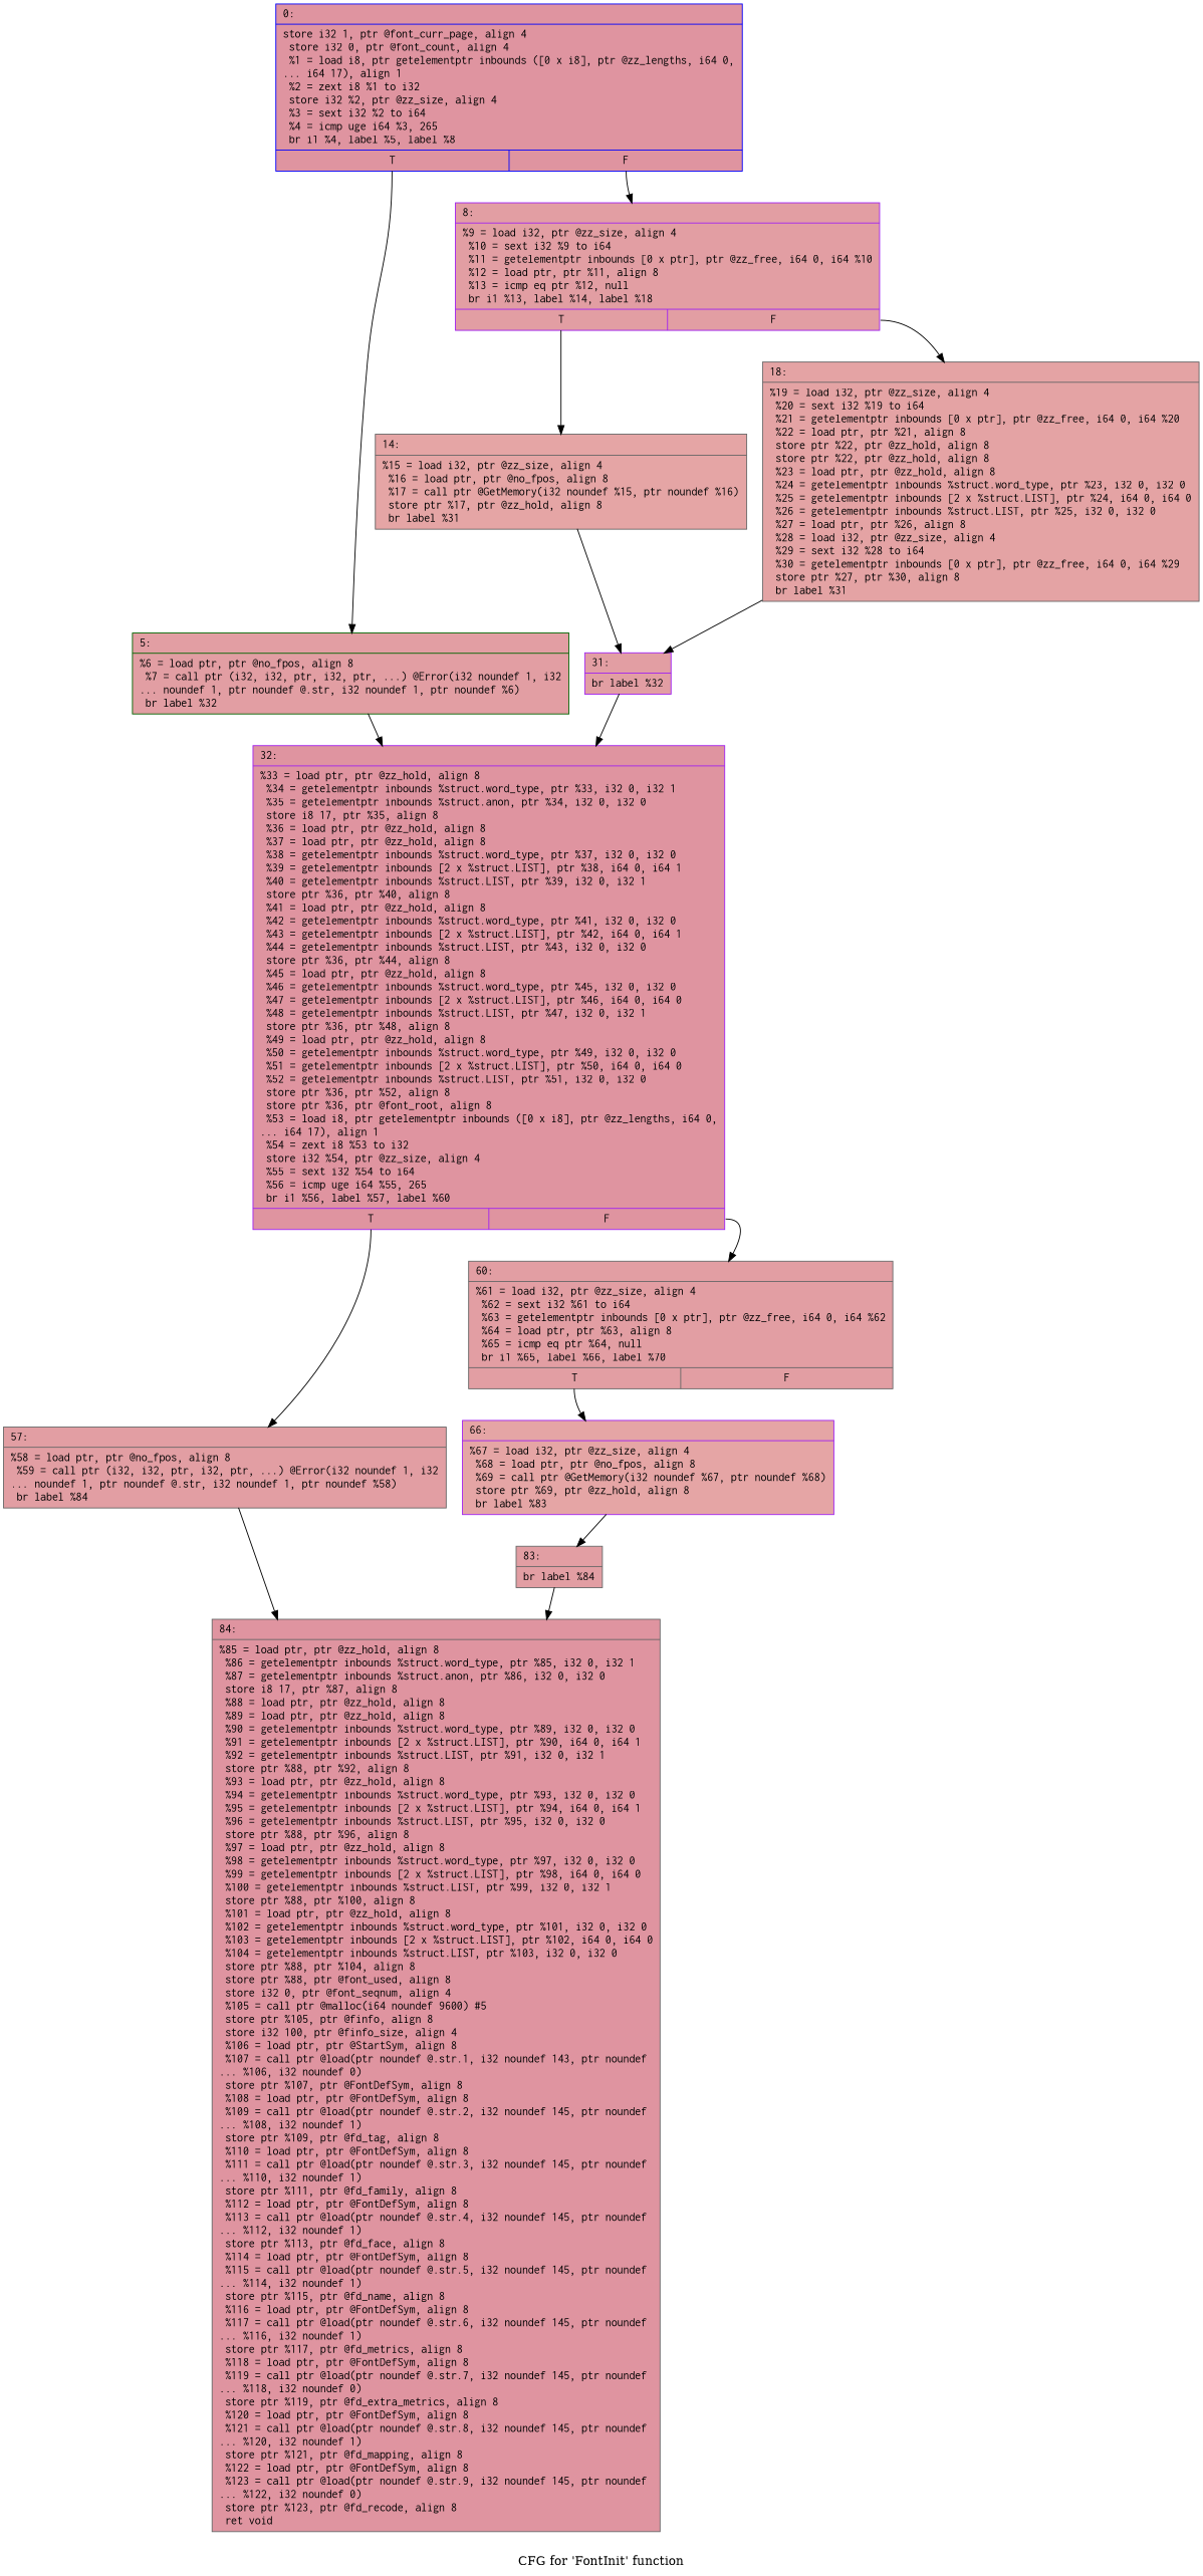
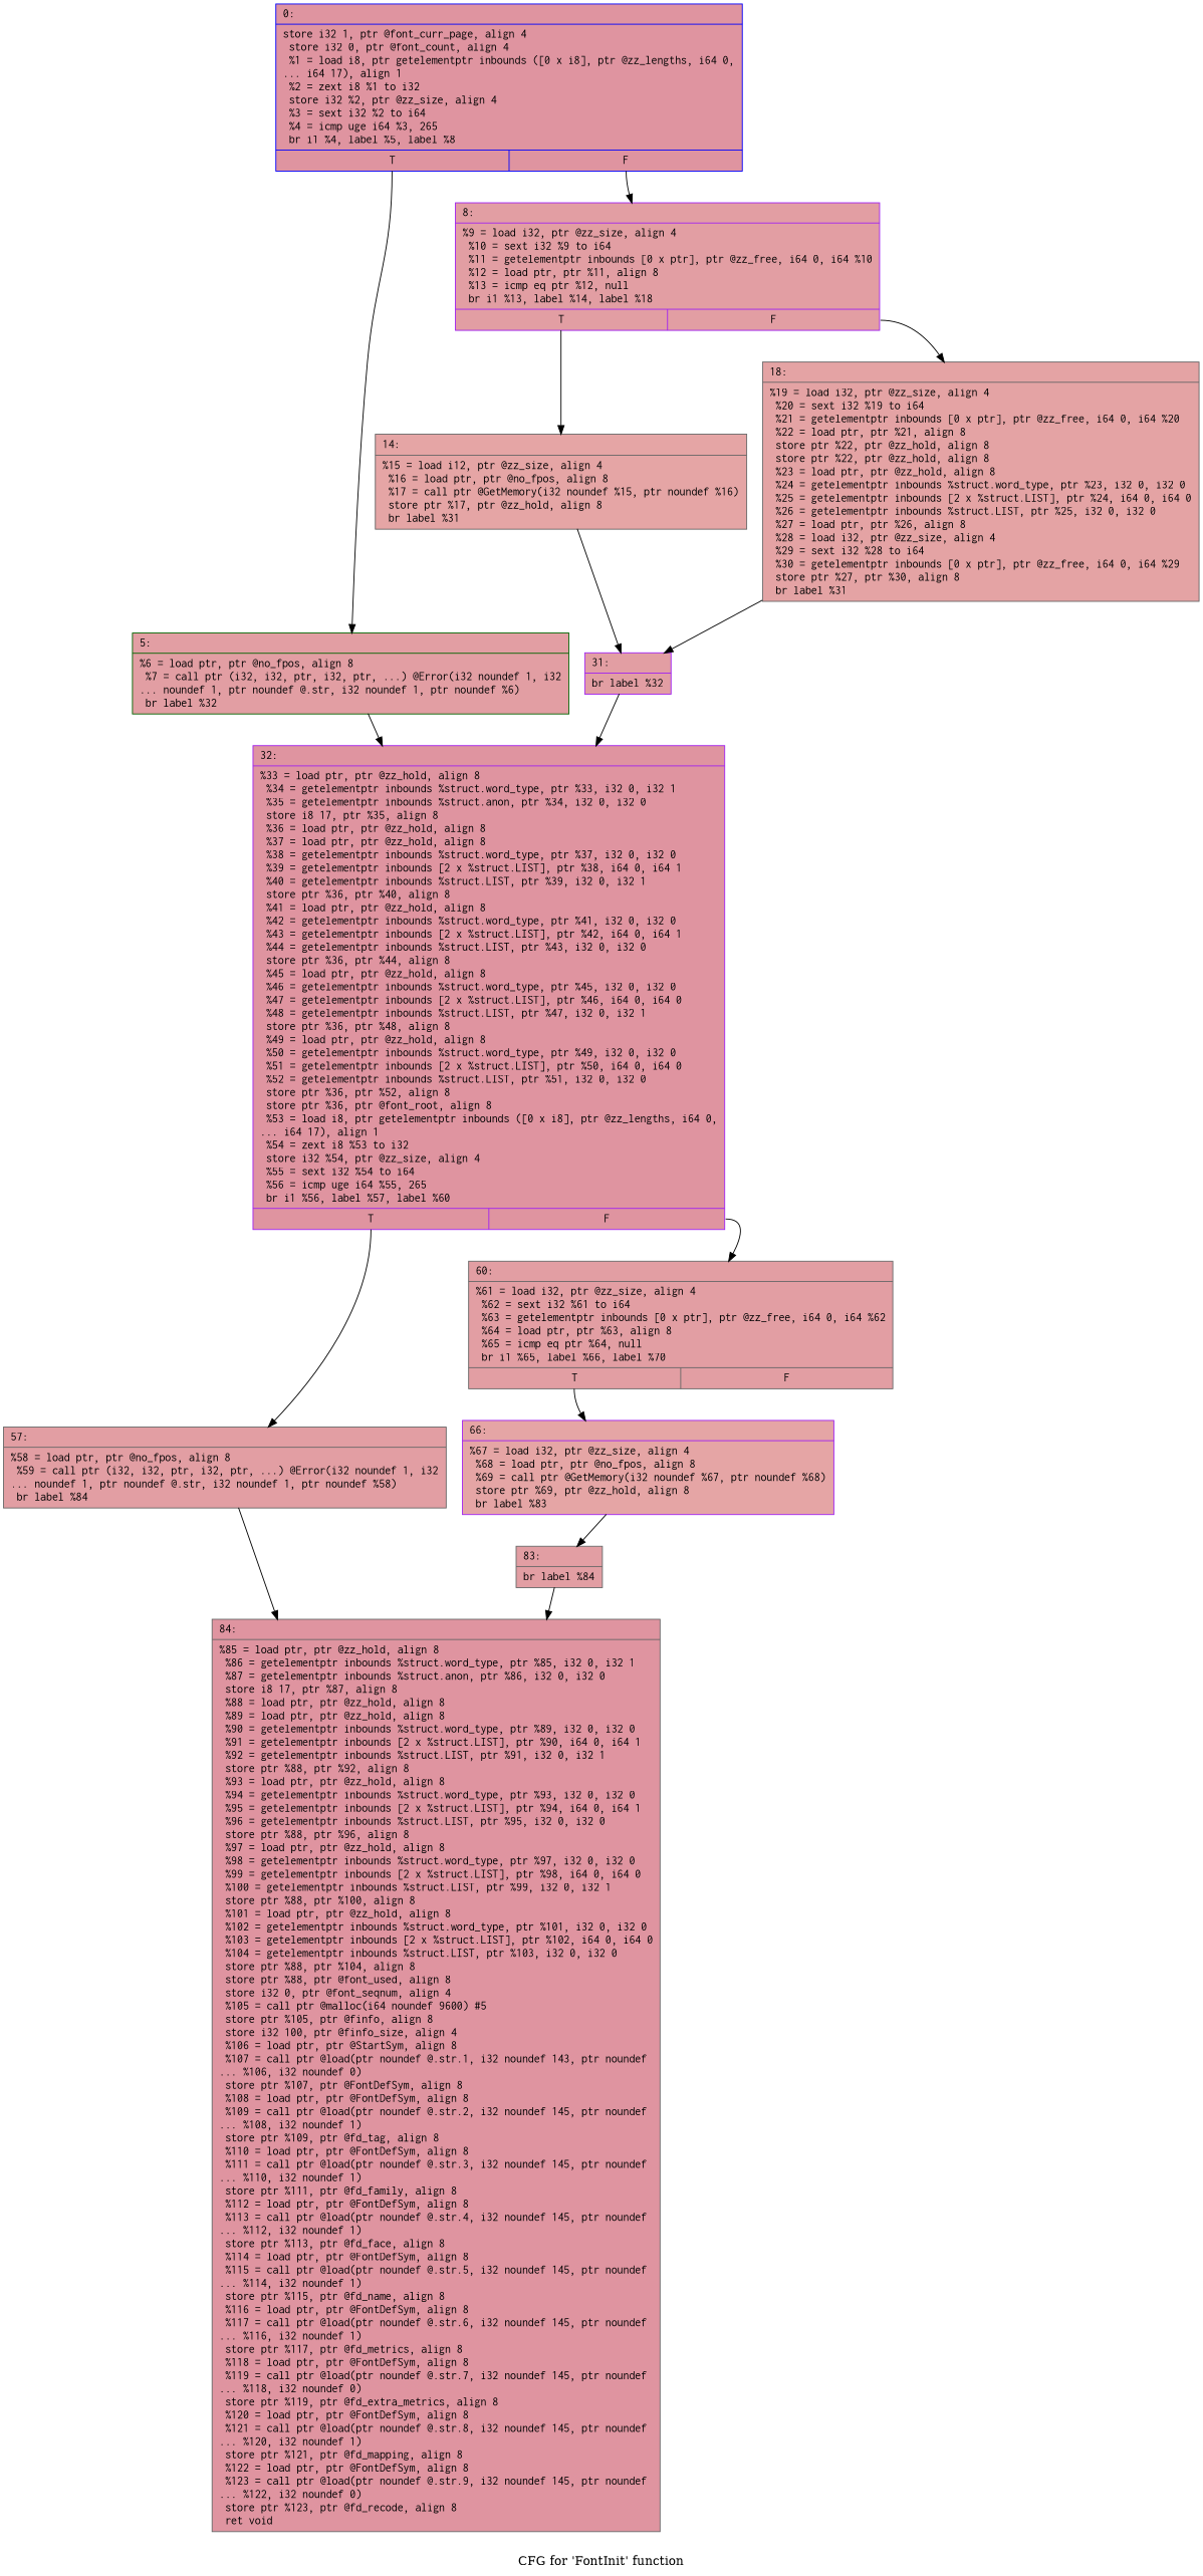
  digraph {
    label="CFG for 'FontInit' function"
    node [color=gray40 fillcolor="#be242e70" fontname=Courier shape=record style=filled]
    n1 [color=blue fillcolor="#b70d2870" label="{0:\l|  store i32 1, ptr @font_curr_page, align 4\l  store i32 0, ptr @font_count, align 4\l  %1 = load i8, ptr getelementptr inbounds ([0 x i8], ptr @zz_lengths, i64 0,\l... i64 17), align 1\l  %2 = zext i8 %1 to i32\l  store i32 %2, ptr @zz_size, align 4\l  %3 = sext i32 %2 to i64\l  %4 = icmp uge i64 %3, 265\l  br i1 %4, label %5, label %8\l|{<s0>T|<s1>F}}"]
    n2 [color=darkgreen label="{5:\l|  %6 = load ptr, ptr @no_fpos, align 8\l  %7 = call ptr (i32, i32, ptr, i32, ptr, ...) @Error(i32 noundef 1, i32\l... noundef 1, ptr noundef @.str, i32 noundef 1, ptr noundef %6)\l  br label %32\l}"]
    n3 [color=purple label="{8:\l|  %9 = load i32, ptr @zz_size, align 4\l  %10 = sext i32 %9 to i64\l  %11 = getelementptr inbounds [0 x ptr], ptr @zz_free, i64 0, i64 %10\l  %12 = load ptr, ptr %11, align 8\l  %13 = icmp eq ptr %12, null\l  br i1 %13, label %14, label %18\l|{<s0>T|<s1>F}}"]
    n4 [color=purple fillcolor="#b70d2870" label="{32:\l|  %33 = load ptr, ptr @zz_hold, align 8\l  %34 = getelementptr inbounds %struct.word_type, ptr %33, i32 0, i32 1\l  %35 = getelementptr inbounds %struct.anon, ptr %34, i32 0, i32 0\l  store i8 17, ptr %35, align 8\l  %36 = load ptr, ptr @zz_hold, align 8\l  %37 = load ptr, ptr @zz_hold, align 8\l  %38 = getelementptr inbounds %struct.word_type, ptr %37, i32 0, i32 0\l  %39 = getelementptr inbounds [2 x %struct.LIST], ptr %38, i64 0, i64 1\l  %40 = getelementptr inbounds %struct.LIST, ptr %39, i32 0, i32 1\l  store ptr %36, ptr %40, align 8\l  %41 = load ptr, ptr @zz_hold, align 8\l  %42 = getelementptr inbounds %struct.word_type, ptr %41, i32 0, i32 0\l  %43 = getelementptr inbounds [2 x %struct.LIST], ptr %42, i64 0, i64 1\l  %44 = getelementptr inbounds %struct.LIST, ptr %43, i32 0, i32 0\l  store ptr %36, ptr %44, align 8\l  %45 = load ptr, ptr @zz_hold, align 8\l  %46 = getelementptr inbounds %struct.word_type, ptr %45, i32 0, i32 0\l  %47 = getelementptr inbounds [2 x %struct.LIST], ptr %46, i64 0, i64 0\l  %48 = getelementptr inbounds %struct.LIST, ptr %47, i32 0, i32 1\l  store ptr %36, ptr %48, align 8\l  %49 = load ptr, ptr @zz_hold, align 8\l  %50 = getelementptr inbounds %struct.word_type, ptr %49, i32 0, i32 0\l  %51 = getelementptr inbounds [2 x %struct.LIST], ptr %50, i64 0, i64 0\l  %52 = getelementptr inbounds %struct.LIST, ptr %51, i32 0, i32 0\l  store ptr %36, ptr %52, align 8\l  store ptr %36, ptr @font_root, align 8\l  %53 = load i8, ptr getelementptr inbounds ([0 x i8], ptr @zz_lengths, i64 0,\l... i64 17), align 1\l  %54 = zext i8 %53 to i32\l  store i32 %54, ptr @zz_size, align 4\l  %55 = sext i32 %54 to i64\l  %56 = icmp uge i64 %55, 265\l  br i1 %56, label %57, label %60\l|{<s0>T|<s1>F}}"]
-   n5 [fillcolor="#c5333470" label="{14:\l|  %15 = load i32, ptr @zz_size, align 4\l  %16 = load ptr, ptr @no_fpos, align 8\l  %17 = call ptr @GetMemory(i32 noundef %15, ptr noundef %16)\l  store ptr %17, ptr @zz_hold, align 8\l  br label %31\l}"]
+   n5 [fillcolor="#c5333470" label="{14:\l|  %15 = load i12, ptr @zz_size, align 4\l  %16 = load ptr, ptr @no_fpos, align 8\l  %17 = call ptr @GetMemory(i32 noundef %15, ptr noundef %16)\l  store ptr %17, ptr @zz_hold, align 8\l  br label %31\l}"]
    n6 [fillcolor="#c32e3170" label="{18:\l|  %19 = load i32, ptr @zz_size, align 4\l  %20 = sext i32 %19 to i64\l  %21 = getelementptr inbounds [0 x ptr], ptr @zz_free, i64 0, i64 %20\l  %22 = load ptr, ptr %21, align 8\l  store ptr %22, ptr @zz_hold, align 8\l  store ptr %22, ptr @zz_hold, align 8\l  %23 = load ptr, ptr @zz_hold, align 8\l  %24 = getelementptr inbounds %struct.word_type, ptr %23, i32 0, i32 0\l  %25 = getelementptr inbounds [2 x %struct.LIST], ptr %24, i64 0, i64 0\l  %26 = getelementptr inbounds %struct.LIST, ptr %25, i32 0, i32 0\l  %27 = load ptr, ptr %26, align 8\l  %28 = load i32, ptr @zz_size, align 4\l  %29 = sext i32 %28 to i64\l  %30 = getelementptr inbounds [0 x ptr], ptr @zz_free, i64 0, i64 %29\l  store ptr %27, ptr %30, align 8\l  br label %31\l}"]
    n7 [label="{57:\l|  %58 = load ptr, ptr @no_fpos, align 8\l  %59 = call ptr (i32, i32, ptr, i32, ptr, ...) @Error(i32 noundef 1, i32\l... noundef 1, ptr noundef @.str, i32 noundef 1, ptr noundef %58)\l  br label %84\l}"]
    n8 [label="{60:\l|  %61 = load i32, ptr @zz_size, align 4\l  %62 = sext i32 %61 to i64\l  %63 = getelementptr inbounds [0 x ptr], ptr @zz_free, i64 0, i64 %62\l  %64 = load ptr, ptr %63, align 8\l  %65 = icmp eq ptr %64, null\l  br i1 %65, label %66, label %70\l|{<s0>T|<s1>F}}"]
    n9 [color=purple label="{31:\l|  br label %32\l}"]
    n10 [fillcolor="#b70d2870" label="{84:\l|  %85 = load ptr, ptr @zz_hold, align 8\l  %86 = getelementptr inbounds %struct.word_type, ptr %85, i32 0, i32 1\l  %87 = getelementptr inbounds %struct.anon, ptr %86, i32 0, i32 0\l  store i8 17, ptr %87, align 8\l  %88 = load ptr, ptr @zz_hold, align 8\l  %89 = load ptr, ptr @zz_hold, align 8\l  %90 = getelementptr inbounds %struct.word_type, ptr %89, i32 0, i32 0\l  %91 = getelementptr inbounds [2 x %struct.LIST], ptr %90, i64 0, i64 1\l  %92 = getelementptr inbounds %struct.LIST, ptr %91, i32 0, i32 1\l  store ptr %88, ptr %92, align 8\l  %93 = load ptr, ptr @zz_hold, align 8\l  %94 = getelementptr inbounds %struct.word_type, ptr %93, i32 0, i32 0\l  %95 = getelementptr inbounds [2 x %struct.LIST], ptr %94, i64 0, i64 1\l  %96 = getelementptr inbounds %struct.LIST, ptr %95, i32 0, i32 0\l  store ptr %88, ptr %96, align 8\l  %97 = load ptr, ptr @zz_hold, align 8\l  %98 = getelementptr inbounds %struct.word_type, ptr %97, i32 0, i32 0\l  %99 = getelementptr inbounds [2 x %struct.LIST], ptr %98, i64 0, i64 0\l  %100 = getelementptr inbounds %struct.LIST, ptr %99, i32 0, i32 1\l  store ptr %88, ptr %100, align 8\l  %101 = load ptr, ptr @zz_hold, align 8\l  %102 = getelementptr inbounds %struct.word_type, ptr %101, i32 0, i32 0\l  %103 = getelementptr inbounds [2 x %struct.LIST], ptr %102, i64 0, i64 0\l  %104 = getelementptr inbounds %struct.LIST, ptr %103, i32 0, i32 0\l  store ptr %88, ptr %104, align 8\l  store ptr %88, ptr @font_used, align 8\l  store i32 0, ptr @font_seqnum, align 4\l  %105 = call ptr @malloc(i64 noundef 9600) #5\l  store ptr %105, ptr @finfo, align 8\l  store i32 100, ptr @finfo_size, align 4\l  %106 = load ptr, ptr @StartSym, align 8\l  %107 = call ptr @load(ptr noundef @.str.1, i32 noundef 143, ptr noundef\l... %106, i32 noundef 0)\l  store ptr %107, ptr @FontDefSym, align 8\l  %108 = load ptr, ptr @FontDefSym, align 8\l  %109 = call ptr @load(ptr noundef @.str.2, i32 noundef 145, ptr noundef\l... %108, i32 noundef 1)\l  store ptr %109, ptr @fd_tag, align 8\l  %110 = load ptr, ptr @FontDefSym, align 8\l  %111 = call ptr @load(ptr noundef @.str.3, i32 noundef 145, ptr noundef\l... %110, i32 noundef 1)\l  store ptr %111, ptr @fd_family, align 8\l  %112 = load ptr, ptr @FontDefSym, align 8\l  %113 = call ptr @load(ptr noundef @.str.4, i32 noundef 145, ptr noundef\l... %112, i32 noundef 1)\l  store ptr %113, ptr @fd_face, align 8\l  %114 = load ptr, ptr @FontDefSym, align 8\l  %115 = call ptr @load(ptr noundef @.str.5, i32 noundef 145, ptr noundef\l... %114, i32 noundef 1)\l  store ptr %115, ptr @fd_name, align 8\l  %116 = load ptr, ptr @FontDefSym, align 8\l  %117 = call ptr @load(ptr noundef @.str.6, i32 noundef 145, ptr noundef\l... %116, i32 noundef 1)\l  store ptr %117, ptr @fd_metrics, align 8\l  %118 = load ptr, ptr @FontDefSym, align 8\l  %119 = call ptr @load(ptr noundef @.str.7, i32 noundef 145, ptr noundef\l... %118, i32 noundef 0)\l  store ptr %119, ptr @fd_extra_metrics, align 8\l  %120 = load ptr, ptr @FontDefSym, align 8\l  %121 = call ptr @load(ptr noundef @.str.8, i32 noundef 145, ptr noundef\l... %120, i32 noundef 1)\l  store ptr %121, ptr @fd_mapping, align 8\l  %122 = load ptr, ptr @FontDefSym, align 8\l  %123 = call ptr @load(ptr noundef @.str.9, i32 noundef 145, ptr noundef\l... %122, i32 noundef 0)\l  store ptr %123, ptr @fd_recode, align 8\l  ret void\l}"]
    n11 [color=purple fillcolor="#c5333470" label="{66:\l|  %67 = load i32, ptr @zz_size, align 4\l  %68 = load ptr, ptr @no_fpos, align 8\l  %69 = call ptr @GetMemory(i32 noundef %67, ptr noundef %68)\l  store ptr %69, ptr @zz_hold, align 8\l  br label %83\l}"]
    n12 [label="{83:\l|  br label %84\l}"]
    n1 -> n2 [tailport=s0]
    n1 -> n3 [tailport=s1]
    n2 -> n4
    n3 -> n5 [tailport=s0]
    n3 -> n6 [tailport=s1]
    n4 -> n7 [tailport=s0]
    n4 -> n8 [tailport=s1]
    n5 -> n9
    n6 -> n9
    n7 -> n10
    n8 -> n11 [tailport=s0]
    n9 -> n4
    n11 -> n12
    n12 -> n10
  }
